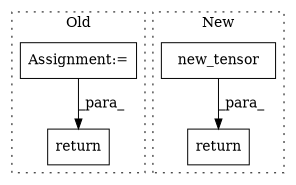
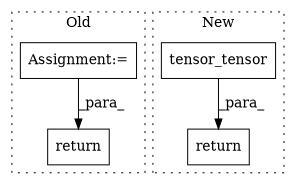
  digraph {
    node [a=41 l=7 shape=box]
    n1 [label=return s=2009]
    n2 [a=7 l=2 label="Assignment:=" s=1952]
-   n3 [a=32 l="11,1" label=new_tensor s="1121,1162"]
+   n3 [a=32 l="11,1" label=tensor_tensor s="1121,1162"]
    n4 [label=return s=1282]
    subgraph cluster_1 {
      label=Old
      style=dotted
      n1
      n2
    }
    subgraph cluster_2 {
      label=New
      style=dotted
      n3
      n4
    }
    n2 -> n1 [label=_para_]
    n3 -> n4 [label=_para_]
  }
